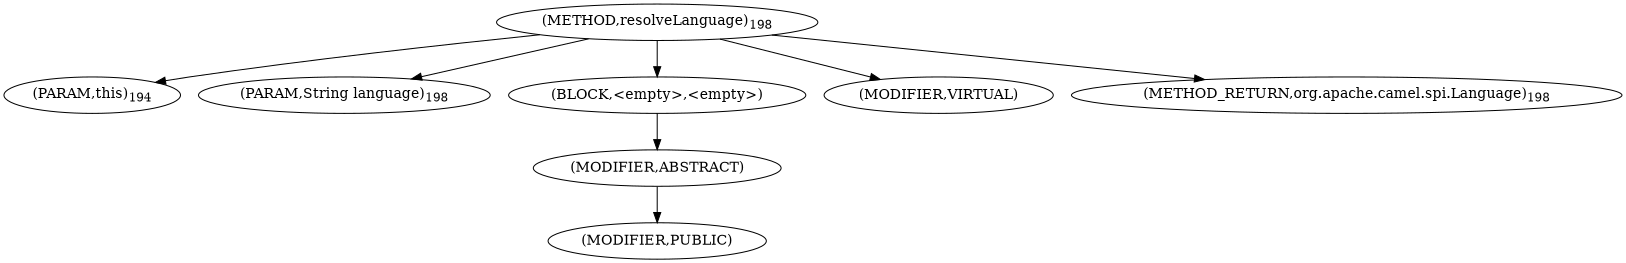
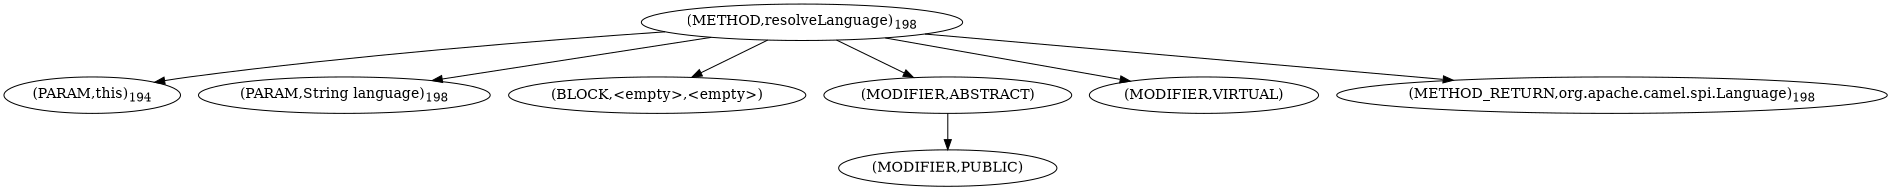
  digraph {
    n1 [label=<(METHOD,resolveLanguage)<SUB>198</SUB>>]
    n2 [label=<(PARAM,this)<SUB>194</SUB>>]
    n3 [label=<(PARAM,String language)<SUB>198</SUB>>]
    n4 [label=<(BLOCK,&lt;empty&gt;,&lt;empty&gt;)>]
    n5 [label=<(MODIFIER,ABSTRACT)>]
    n6 [label=<(MODIFIER,VIRTUAL)>]
    n7 [label=<(METHOD_RETURN,org.apache.camel.spi.Language)<SUB>198</SUB>>]
    n8 [label=<(MODIFIER,PUBLIC)>]
    n1 -> n2
    n1 -> n3
    n1 -> n4
-   n4 -> n5
+   n1 -> n5
    n1 -> n6
    n1 -> n7
    n5 -> n8
  }
